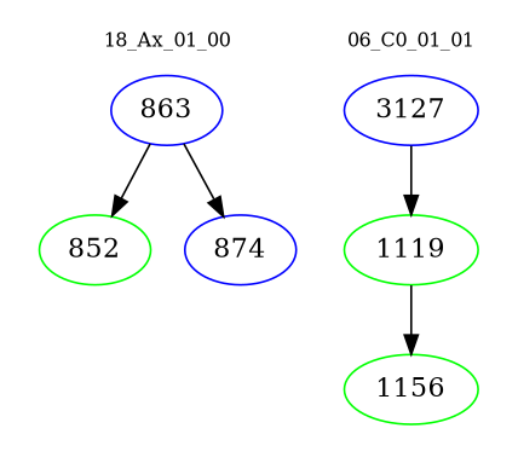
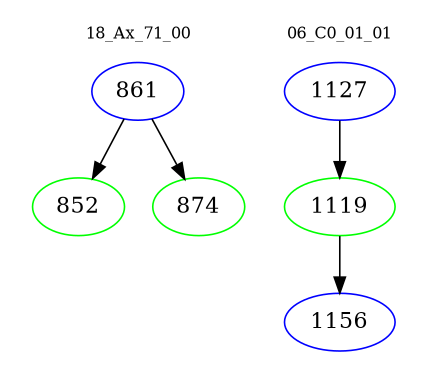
  digraph {
    node [color=blue]
    edge [color=black]
-   n1 [label=863]
+   n1 [label=861]
    n2 [color=green label=852]
-   n3 [label=874]
-   n4 [label=3127]
+   n3 [color=green label=874]
+   n4 [label=1127]
    n5 [color=green label=1119]
-   n6 [color=green label=1156]
+   n6 [label=1156]
    subgraph cluster_1 {
      color=white
      fontsize=10
-     label="18_Ax_01_00"
+     label="18_Ax_71_00"
      n1
      n2
      n3
    }
    subgraph cluster_2 {
      color=white
      fontsize=10
      label="06_C0_01_01"
      n4
      n5
      n6
    }
    n1 -> n2
    n1 -> n3
    n4 -> n5
    n5 -> n6
  }
